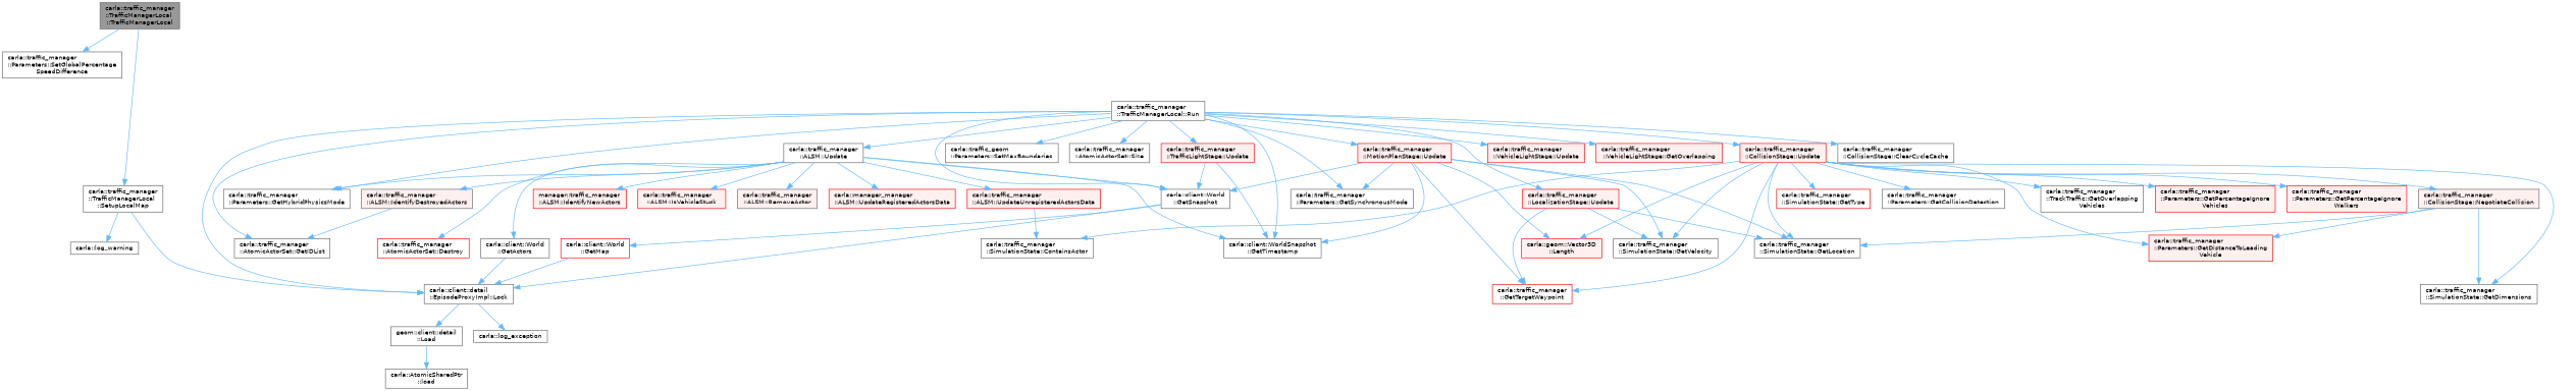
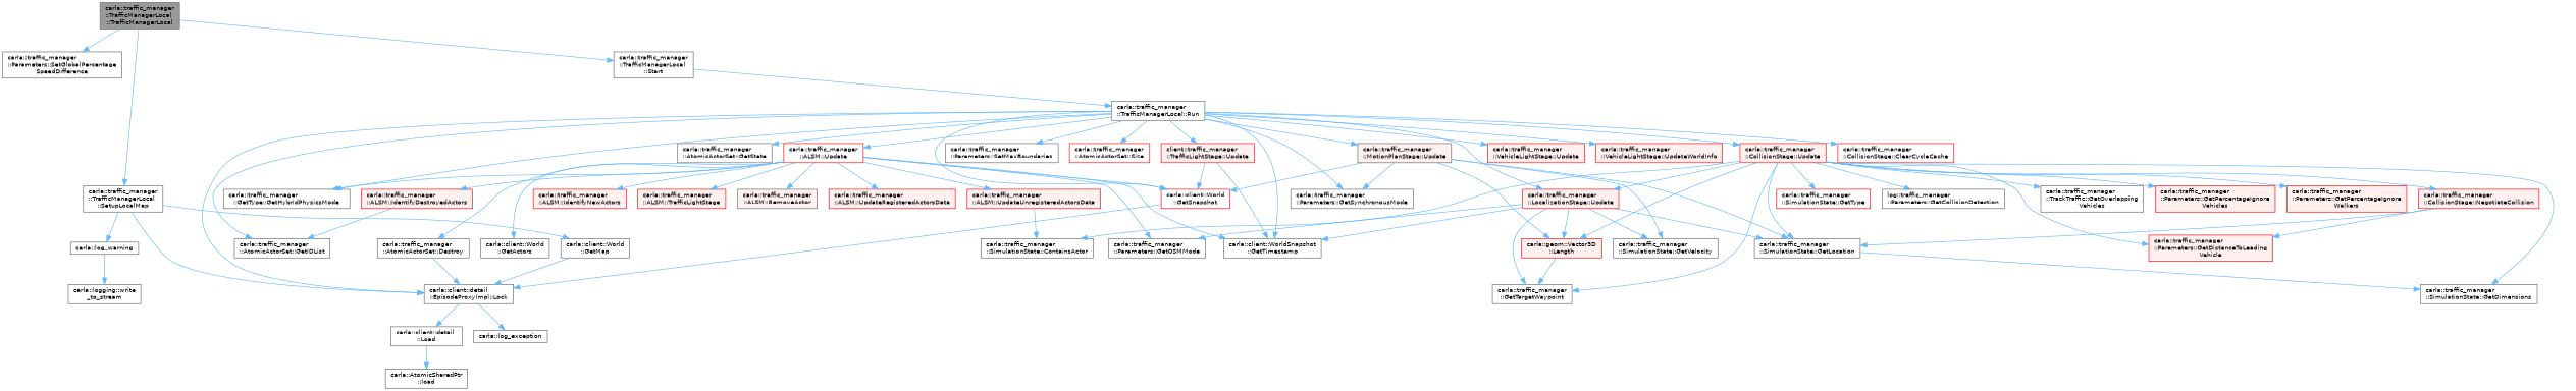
  digraph {
    fontname="DejaVu Sans"
    rankdir=TB
    node [color=grey40 fillcolor=white fontname="DejaVu Sans" fontsize=10 shape=box style=filled]
    edge [color=steelblue1 fontname="DejaVu Sans" fontsize=10 labelfontname=Helvetica labelfontsize=10 style=solid]
    n1 [color=gray40 fillcolor=grey60 fontcolor=black height=0.2 label="carla::traffic_manager\l::TrafficManagerLocal\l::TrafficManagerLocal" width=0.4]
    n2 [height=0.2 label="carla::traffic_manager\l::Parameters::SetGlobalPercentage\lSpeedDifference" width=0.4]
    n3 [height=0.2 label="carla::traffic_manager\l::TrafficManagerLocal\l::SetupLocalMap" width=0.4]
-   n5 [color=red height=0.2 label="carla::client::World\l::GetMap" width=0.4]
+   n4 [height=0.2 label="carla::traffic_manager\l::TrafficManagerLocal\l::Start" width=0.4]
+   n5 [height=0.2 label="carla::client::World\l::GetMap" width=0.4]
    n6 [height=0.2 label="carla::client::detail\l::EpisodeProxyImpl::Lock" width=0.4]
    n7 [height=0.2 label="carla::log_warning" width=0.4]
    n8 [height=0.2 label="carla::traffic_manager\l::TrafficManagerLocal::Run" width=0.4]
-   n9 [height=0.2 label="geom::client::detail\l::Load" width=0.4]
+   n9 [height=0.2 label="carla::client::detail\l::Load" width=0.4]
    n10 [height=0.2 label="carla::log_exception" width=0.4]
+   n11 [height=0.2 label="carla::logging::write\l_to_stream" width=0.4]
    n12 [height=0.2 label="carla::AtomicSharedPtr\l::load" width=0.4]
-   n13 [height=0.2 label="carla::traffic_manager\l::CollisionStage::ClearCycleCache" width=0.4]
-   n14 [height=0.2 label="carla::traffic_manager\l::Parameters::GetHybridPhysicsMode" width=0.4]
+   n13 [color=red height=0.2 label="carla::traffic_manager\l::CollisionStage::ClearCycleCache" width=0.4]
+   n14 [height=0.2 label="carla::traffic_manager\l::GetType::GetHybridPhysicsMode" width=0.4]
    n15 [height=0.2 label="carla::traffic_manager\l::AtomicActorSet::GetIDList" width=0.4]
-   n16 [height=0.2 label="carla::client::World\l::GetSnapshot" width=0.4]
+   n16 [color=red height=0.2 label="carla::client::World\l::GetSnapshot" width=0.4]
+   n17 [height=0.2 label="carla::traffic_manager\l::AtomicActorSet::GetState" width=0.4]
    n18 [height=0.2 label="carla::traffic_manager\l::Parameters::GetSynchronousMode" width=0.4]
    n19 [height=0.2 label="carla::client::WorldSnapshot\l::GetTimestamp" width=0.4]
-   n20 [height=0.2 label="carla::traffic_geom\l::Parameters::SetMaxBoundaries" width=0.4]
-   n21 [height=0.2 label="carla::traffic_manager\l::AtomicActorSet::Size" width=0.4]
-   n22 [height=0.2 label="carla::traffic_manager\l::ALSM::Update" width=0.4]
+   n20 [height=0.2 label="carla::traffic_manager\l::Parameters::SetMaxBoundaries" width=0.4]
+   n21 [color=red height=0.2 label="carla::traffic_manager\l::AtomicActorSet::Size" width=0.4]
+   n22 [color=red height=0.2 label="carla::traffic_manager\l::ALSM::Update" width=0.4]
    n23 [color=red fillcolor="#FFF0F0" height=0.2 label="carla::traffic_manager\l::CollisionStage::Update" width=0.4]
    n24 [color=red fillcolor="#FFF0F0" height=0.2 label="carla::traffic_manager\l::LocalizationStage::Update" width=0.4]
-   n25 [color=red fillcolor="#FFF0F0" height=0.2 label="carla::traffic_manager\l::MotionPlanStage::Update" width=0.4]
-   n26 [color=red fillcolor="#FFF0F0" height=0.2 label="carla::traffic_manager\l::TrafficLightStage::Update" width=0.4]
+   n25 [fillcolor="#FFF0F0" height=0.2 label="carla::traffic_manager\l::MotionPlanStage::Update" width=0.4]
+   n26 [color=red fillcolor="#FFF0F0" height=0.2 label="client::traffic_manager\l::TrafficLightStage::Update" width=0.4]
    n27 [color=red fillcolor="#FFF0F0" height=0.2 label="carla::traffic_manager\l::VehicleLightStage::Update" width=0.4]
-   n28 [color=red fillcolor="#FFF0F0" height=0.2 label="carla::traffic_manager\l::VehicleLightStage::GetOverlapping" width=0.4]
-   n29 [color=red height=0.2 label="carla::traffic_manager\l::AtomicActorSet::Destroy" width=0.4]
+   n28 [color=red fillcolor="#FFF0F0" height=0.2 label="carla::traffic_manager\l::VehicleLightStage::UpdateWorldInfo" width=0.4]
+   n29 [height=0.2 label="carla::traffic_manager\l::AtomicActorSet::Destroy" width=0.4]
    n30 [height=0.2 label="carla::client::World\l::GetActors" width=0.4]
-   n32 [fillcolor="#FFF0F0" height=0.2 label="carla::traffic_manager\l::ALSM::IdentifyDestroyedActors" width=0.4]
-   n33 [color=red fillcolor="#FFF0F0" height=0.2 label="manager::traffic_manager\l::ALSM::IdentifyNewActors" width=0.4]
-   n34 [color=red fillcolor="#FFF0F0" height=0.2 label="carla::traffic_manager\l::ALSM::IsVehicleStuck" width=0.4]
+   n31 [height=0.2 label="carla::traffic_manager\l::Parameters::GetOSMMode" width=0.4]
+   n32 [color=red fillcolor="#FFF0F0" height=0.2 label="carla::traffic_manager\l::ALSM::IdentifyDestroyedActors" width=0.4]
+   n33 [color=red fillcolor="#FFF0F0" height=0.2 label="carla::traffic_manager\l::ALSM::IdentifyNewActors" width=0.4]
+   n34 [color=red fillcolor="#FFF0F0" height=0.2 label="carla::traffic_manager\l::ALSM::TrafficLightStage" width=0.4]
    n35 [fillcolor="#FFF0F0" height=0.2 label="carla::traffic_manager\l::ALSM::RemoveActor" width=0.4]
-   n36 [color=red fillcolor="#FFF0F0" height=0.2 label="carla::manager_manager\l::ALSM::UpdateRegisteredActorsData" width=0.4]
+   n36 [color=red fillcolor="#FFF0F0" height=0.2 label="carla::traffic_manager\l::ALSM::UpdateRegisteredActorsData" width=0.4]
    n37 [color=red fillcolor="#FFF0F0" height=0.2 label="carla::traffic_manager\l::ALSM::UpdateUnregisteredActorsData" width=0.4]
    n38 [height=0.2 label="carla::traffic_manager\l::SimulationState::ContainsActor" width=0.4]
-   n39 [height=0.2 label="carla::traffic_manager\l::Parameters::GetCollisionDetection" width=0.4]
+   n39 [height=0.2 label="log::traffic_manager\l::Parameters::GetCollisionDetection" width=0.4]
    n40 [height=0.2 label="carla::traffic_manager\l::SimulationState::GetDimensions" width=0.4]
    n41 [color=red fillcolor="#FFF0F0" height=0.2 label="carla::traffic_manager\l::Parameters::GetDistanceToLeading\lVehicle" width=0.4]
    n42 [height=0.2 label="carla::traffic_manager\l::SimulationState::GetLocation" width=0.4]
    n43 [height=0.2 label="carla::traffic_manager\l::TrackTraffic::GetOverlapping\lVehicles" width=0.4]
    n44 [color=red fillcolor="#FFF0F0" height=0.2 label="carla::traffic_manager\l::Parameters::GetPercentageIgnore\lVehicles" width=0.4]
    n45 [color=red fillcolor="#FFF0F0" height=0.2 label="carla::traffic_manager\l::Parameters::GetPercentageIgnore\lWalkers" width=0.4]
-   n46 [color=red height=0.2 label="carla::traffic_manager\l::GetTargetWaypoint" width=0.4]
+   n46 [height=0.2 label="carla::traffic_manager\l::GetTargetWaypoint" width=0.4]
    n47 [color=red height=0.2 label="carla::traffic_manager\l::SimulationState::GetType" width=0.4]
    n48 [height=0.2 label="carla::traffic_manager\l::SimulationState::GetVelocity" width=0.4]
    n49 [color=red fillcolor="#FFF0F0" height=0.2 label="carla::geom::Vector3D\l::Length" width=0.4]
-   n50 [fillcolor="#FFF0F0" height=0.2 label="carla::traffic_manager\l::CollisionStage::NegotiateCollision" width=0.4]
+   n50 [color=red fillcolor="#FFF0F0" height=0.2 label="carla::traffic_manager\l::CollisionStage::NegotiateCollision" width=0.4]
    n1 -> n2
    n1 -> n3
-   n16 -> n5
+   n1 -> n4
+   n3 -> n5
    n3 -> n6
    n3 -> n7
+   n4 -> n8
    n5 -> n6
    n6 -> n9
    n6 -> n10
+   n7 -> n11
    n8 -> n6
    n8 -> n13
    n8 -> n14
    n8 -> n15
    n8 -> n16
+   n8 -> n17
    n8 -> n18
    n8 -> n19
    n8 -> n20
    n8 -> n21
    n8 -> n22
    n8 -> n23
    n8 -> n24
    n8 -> n25
    n8 -> n26
    n8 -> n27
    n8 -> n28
    n9 -> n12
    n16 -> n6
    n22 -> n14
    n22 -> n16
    n22 -> n19
    n22 -> n29
    n22 -> n30
+   n22 -> n31
    n22 -> n32
    n22 -> n33
    n22 -> n34
    n22 -> n35
    n22 -> n36
    n22 -> n37
    n23 -> n38
    n23 -> n39
    n23 -> n40
    n23 -> n41
    n23 -> n42
    n23 -> n43
    n23 -> n44
    n23 -> n45
    n23 -> n46
    n23 -> n47
-   n23 -> n48
+   n23 -> n24
    n23 -> n49
    n23 -> n50
+   n24 -> n31
    n24 -> n42
    n24 -> n46
    n24 -> n48
+   n24 -> n49
    n25 -> n16
    n25 -> n18
-   n25 -> n19
+   n24 -> n19
    n25 -> n42
-   n25 -> n46
+   n49 -> n46
    n25 -> n48
    n25 -> n49
    n26 -> n16
    n26 -> n19
-   n30 -> n6
+   n29 -> n6
    n32 -> n15
    n37 -> n38
-   n50 -> n40
+   n42 -> n40
    n50 -> n41
    n50 -> n42
  }
